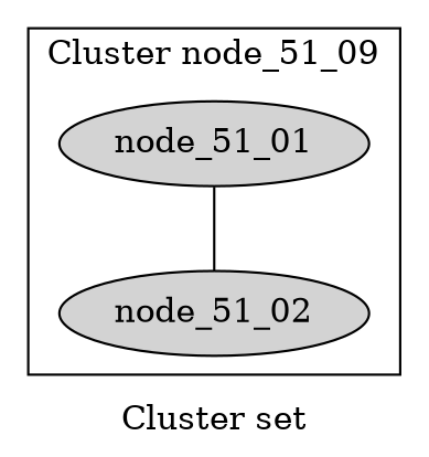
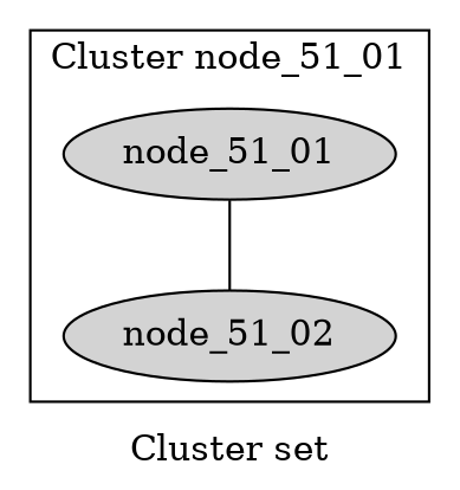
  graph {
    label="Cluster set"
    rankdir=TB
    node [style=filled fillcolor=lightgrey]
    node_51_01
    node_51_02
    subgraph cluster_1 {
-     label="Cluster node_51_09"
+     label="Cluster node_51_01"
      node_51_01
      node_51_02
    }
    node_51_01 -- node_51_02 [style=solid]
  }
